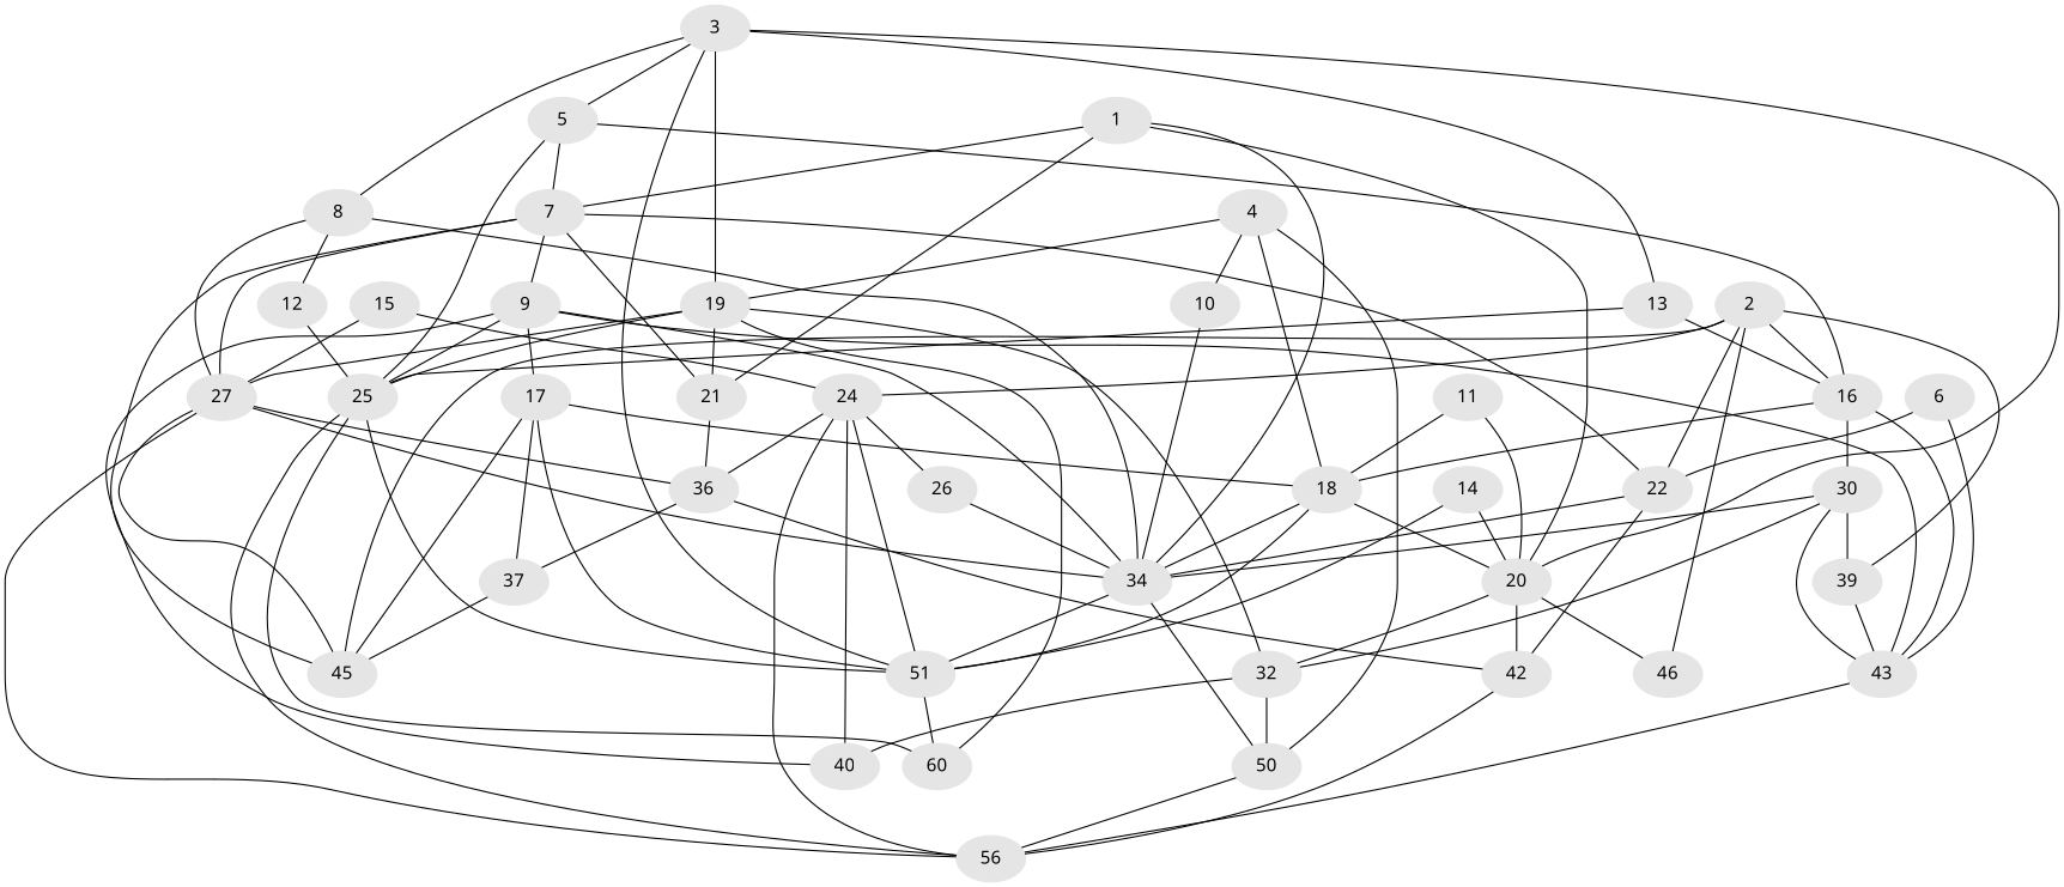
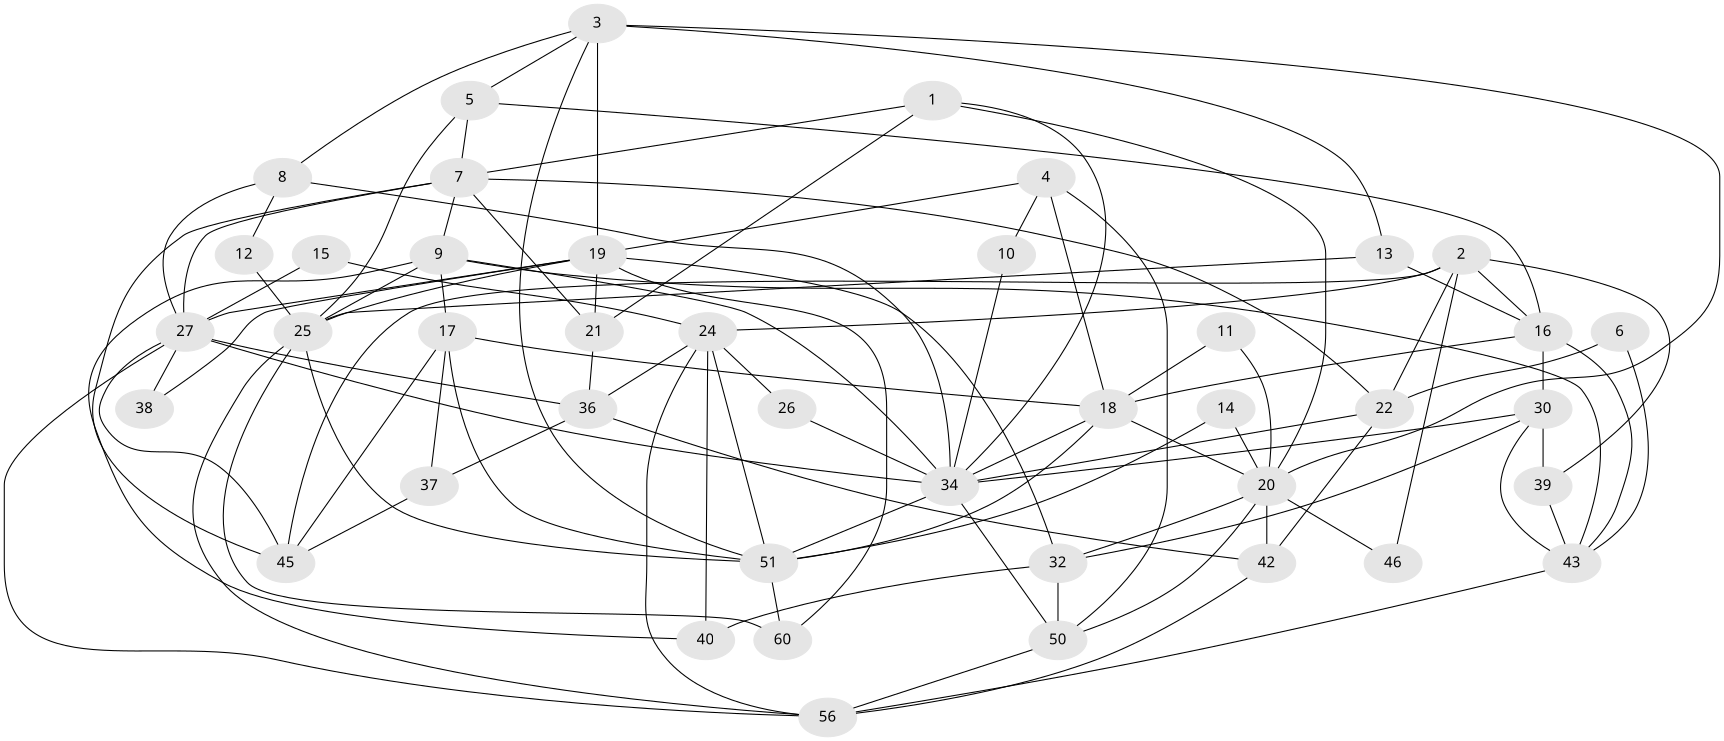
  graph {
    fontname="Noto Sans"
    node [color=gray90 fontname="Noto Sans" style=filled]
    edge [fontname="Noto Sans"]
    1 [super="+35"]
    7 [super="+31"]
    20 [super="+28"]
    21
    34 [super="+53"]
    22 [super="+49"]
    45
    9 [super="+55"]
    27 [super="+48"]
    46
    50
    32 [super="+54"]
    42
    36 [super="+52"]
    51 [super="+57"]
    2 [super="+29"]
    16 [super="+65"]
    24 [super="+63"]
    39
    18 [super="+58"]
    43 [super="+47"]
    30 [super="+41"]
    40
    26
    56 [super="+62"]
    3 [super="+59"]
    5 [super="+61"]
    8
    13
    19 [super="+64"]
    25 [super="+33"]
    12
+   38
    60
    4
    10
    6
    17 [super="+23"]
    37
    11
    14
    15
    1 -- 7
    1 -- 20
    1 -- 21
    1 -- 34
    7 -- 21
    7 -- 22
    7 -- 45
    7 -- 9
    7 -- 27 [weight=2]
    20 -- 46
+   20 -- 50
    20 -- 32
    20 -- 42
    21 -- 36
    34 -- 50
    34 -- 51
    22 -- 34
    22 -- 42
    9 -- 34
    9 -- 43
    9 -- 40
    9 -- 25
    9 -- 17
    27 -- 34
    27 -- 45
    27 -- 36
    27 -- 56
+   27 -- 38
    50 -- 56
    32 -- 50
    32 -- 40
    42 -- 56
    36 -- 42
    36 -- 37
    51 -- 60
    2 -- 22
    2 -- 45
    2 -- 46
    2 -- 16
    2 -- 24
    2 -- 39
    16 -- 18
    16 -- 43
    16 -- 30
    24 -- 36
    24 -- 51 [weight=2]
    24 -- 40
    24 -- 26
    24 -- 56
    39 -- 43
    18 -- 20
    18 -- 34
    18 -- 51
    43 -- 56
    30 -- 34
    30 -- 32
    30 -- 39
    30 -- 43
    26 -- 34
    3 -- 20
    3 -- 51
    3 -- 5
    3 -- 8
    3 -- 13
    3 -- 19 [weight=2]
    5 -- 7
    5 -- 16
    5 -- 25
    8 -- 34
    8 -- 27
    8 -- 12
    13 -- 16
    13 -- 25
    19 -- 21
    19 -- 27
    19 -- 32
    19 -- 25
+   19 -- 38
    19 -- 60
    25 -- 51
    25 -- 56
    25 -- 60
    12 -- 25
    4 -- 50
    4 -- 18
    4 -- 19
    4 -- 10
    10 -- 34
    6 -- 22
    6 -- 43
    17 -- 45
    17 -- 51
    17 -- 18
    17 -- 37
    37 -- 45
    11 -- 20
    11 -- 18
    14 -- 20
    14 -- 51
    15 -- 27
    15 -- 24
  }
